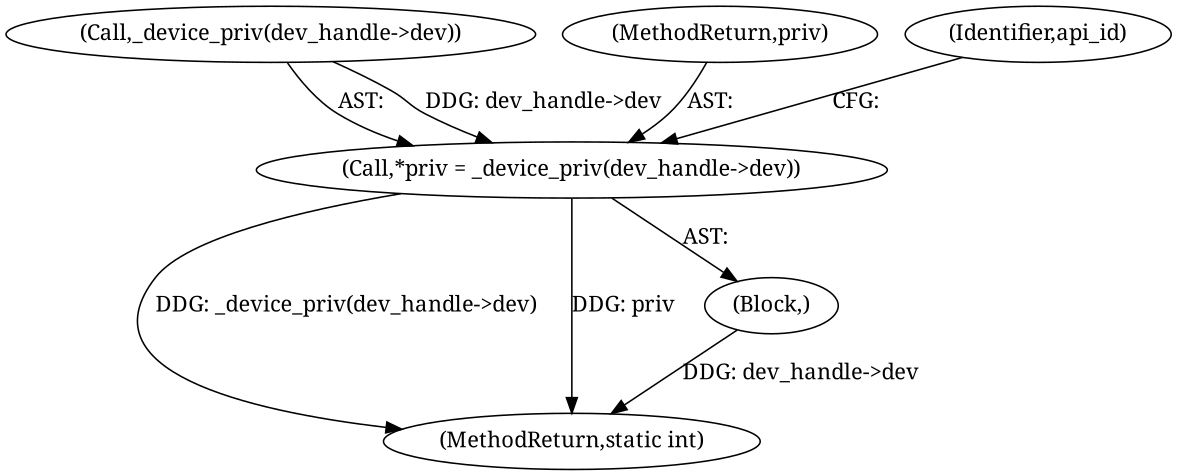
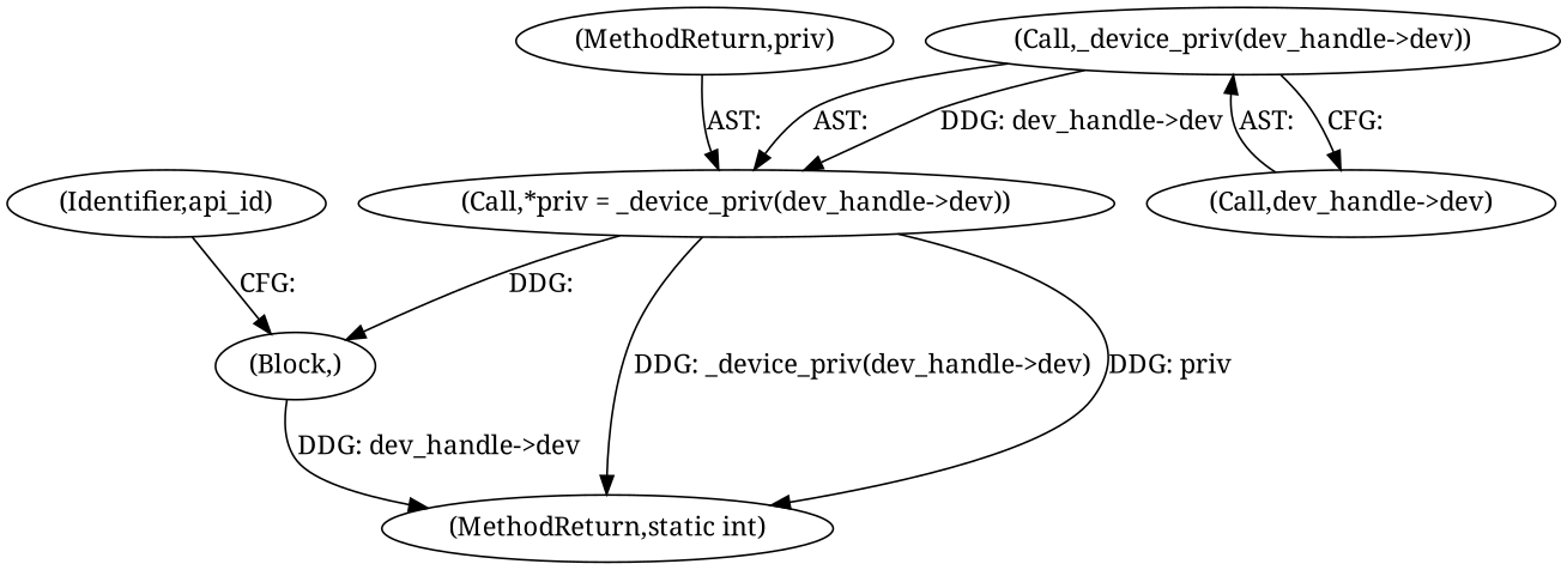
  digraph {
    fontname="Noto Serif"
    node [fontname="Noto Serif"]
    edge [fontname="Noto Serif"]
    n1 [label="(Call,_device_priv(dev_handle->dev))"]
    n2 [label="(Call,*priv = _device_priv(dev_handle->dev))"]
+   n3 [label="(Call,dev_handle->dev)"]
    n4 [label="(MethodReturn,static int)"]
    n5 [label="(Block,)"]
    n6 [label="(MethodReturn,priv)"]
    n7 [label="(Identifier,api_id)"]
    n1 -> n2 [label="AST: "]
    n1 -> n2 [label="DDG: dev_handle->dev"]
+   n1 -> n3 [label="CFG: "]
    n2 -> n4 [label="DDG: _device_priv(dev_handle->dev)"]
    n2 -> n4 [label="DDG: priv"]
-   n2 -> n5 [label="AST: "]
+   n2 -> n5 [label="DDG: "]
+   n3 -> n1 [label="AST: "]
    n5 -> n4 [label="DDG: dev_handle->dev"]
    n6 -> n2 [label="AST: "]
-   n7 -> n2 [label="CFG: "]
+   n7 -> n5 [label="CFG: "]
  }
